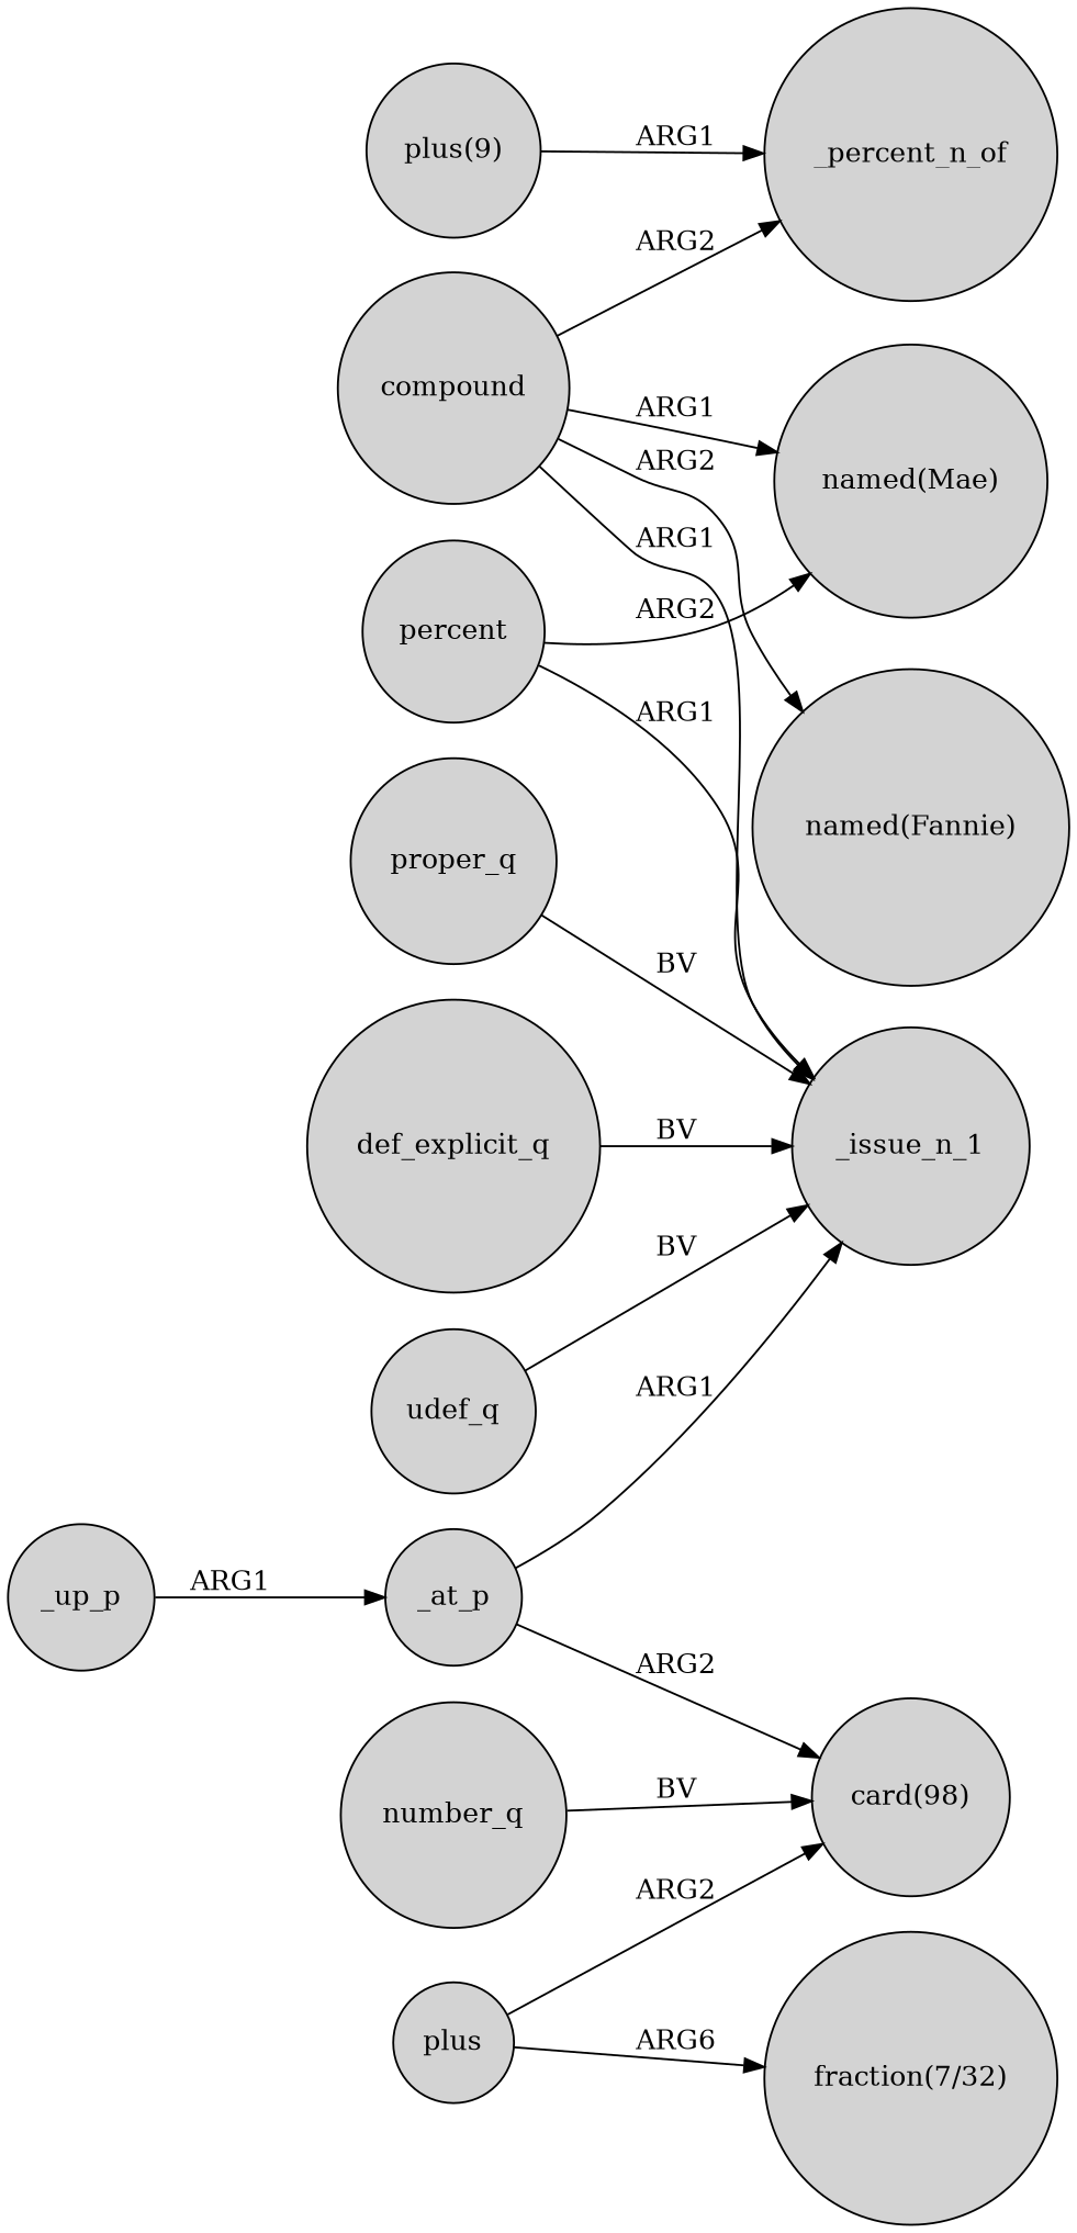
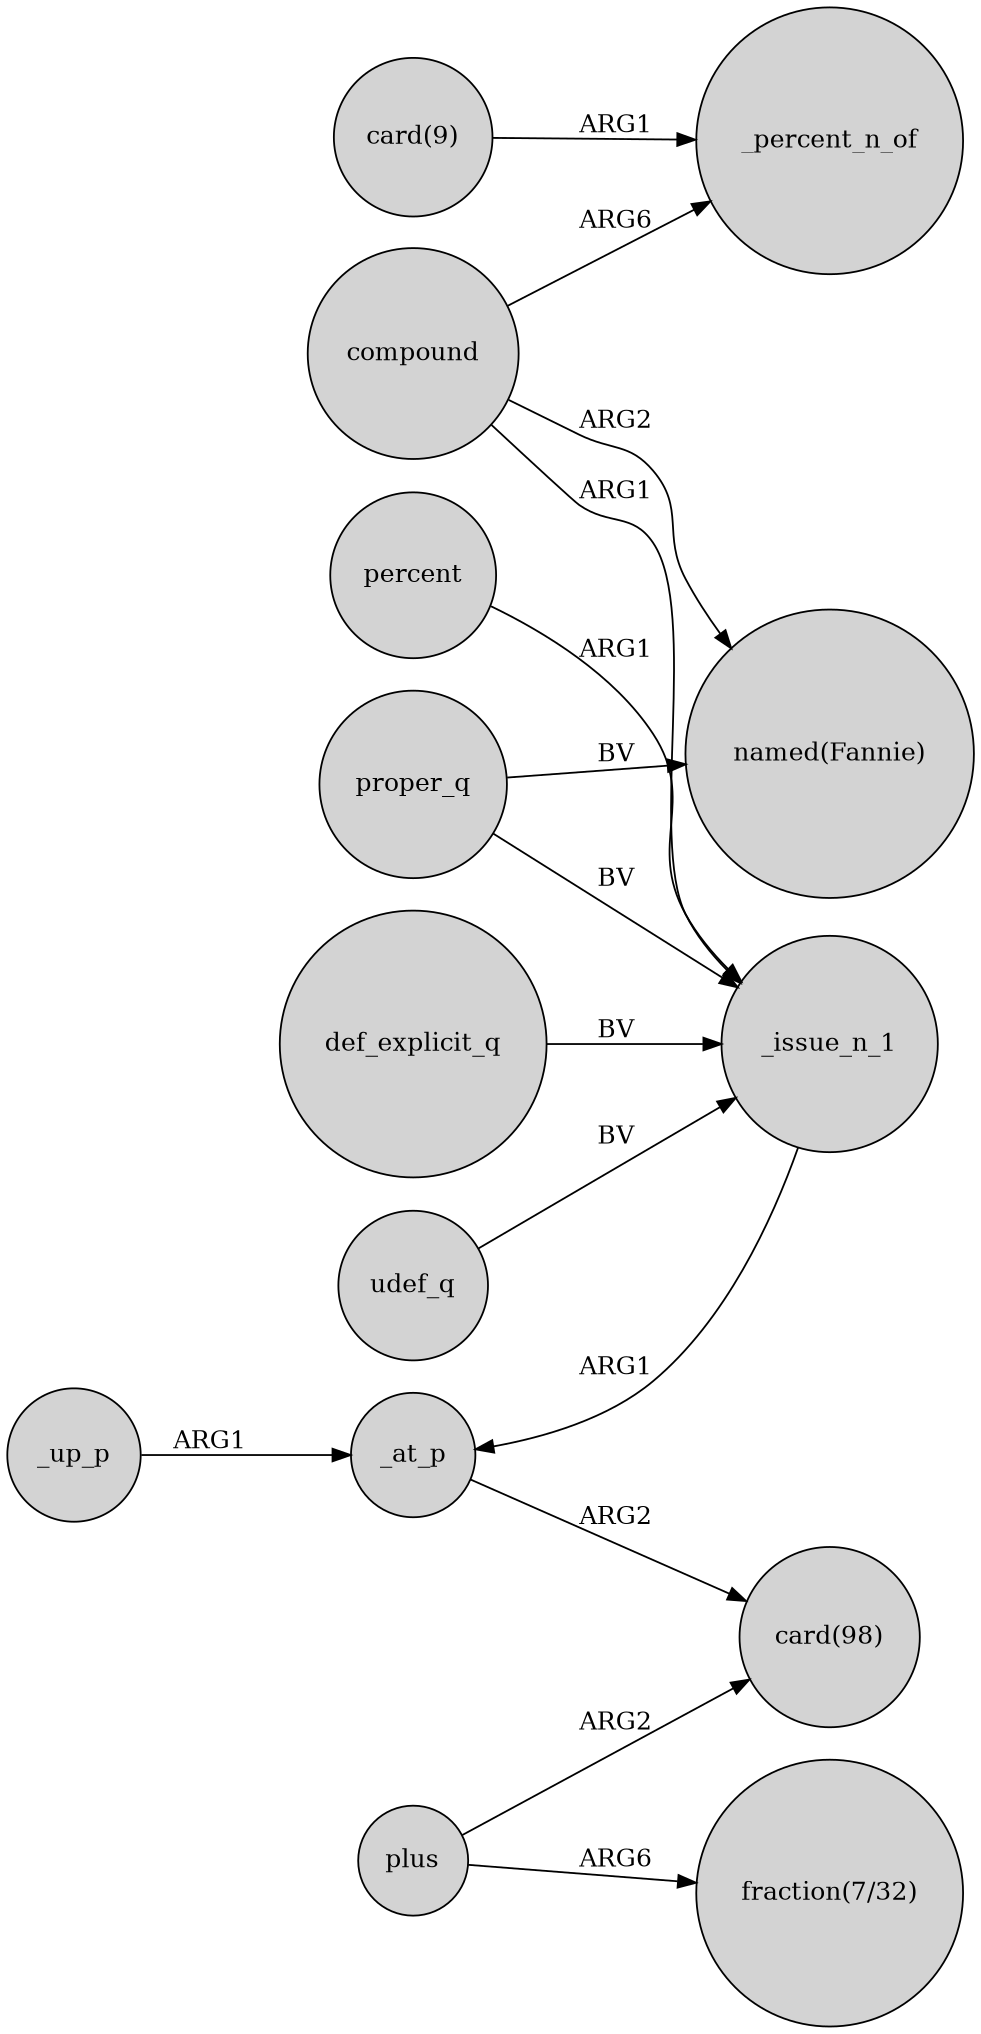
  digraph {
    rankdir=LR
    node [shape=circle style=filled]
    _up_p
    _at_p
    _issue_n_1
    "card(98)"
    compound
    "named(Fannie)"
    _percent_n_of
-   "named(Mae)"
-   "card(9)" [label="plus(9)"]
+   "card(9)"
    def_explicit_q
-   number_q
    udef_q
    plus
    "fraction(7/32)"
    n15 [label=percent]
    proper_q
    _up_p -> _at_p [label=ARG1]
-   _at_p -> _issue_n_1 [label=ARG1]
+   _issue_n_1 -> _at_p [label=ARG1]
    _at_p -> "card(98)" [label=ARG2]
    compound -> _issue_n_1 [label=ARG1]
    compound -> "named(Fannie)" [label=ARG2]
-   compound -> _percent_n_of [label=ARG2]
-   compound -> "named(Mae)" [label=ARG1]
+   compound -> _percent_n_of [label=ARG6]
    "card(9)" -> _percent_n_of [label=ARG1]
    def_explicit_q -> _issue_n_1 [label=BV]
-   number_q -> "card(98)" [label=BV]
    udef_q -> _issue_n_1 [label=BV]
    plus -> "card(98)" [label=ARG2]
    plus -> "fraction(7/32)" [label=ARG6]
    n15 -> _issue_n_1 [label=ARG1]
-   n15 -> "named(Mae)" [label=ARG2]
    proper_q -> _issue_n_1 [label=BV]
+   proper_q -> "named(Fannie)" [label=BV]
  }
